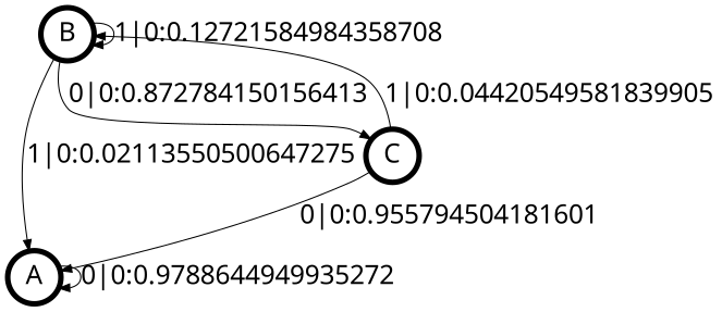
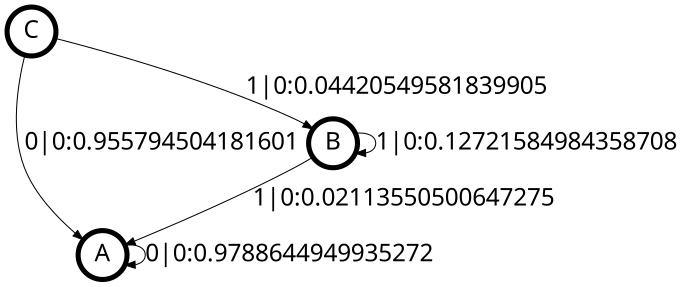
  digraph {
    fontname="CMU Serif Roman"
    node [fontname="CMU Serif Roman" fontsize=24 penwidth=5 shape=circle]
    edge [fontname="CMU Serif Roman" fontsize=24]
    A
    B
    C
    A -> A [label="0|0:0.9788644949935272\l"]
    B -> A [label="1|0:0.02113550500647275\l"]
    B -> B [label="1|0:0.12721584984358708\l"]
-   B -> C [label="0|0:0.872784150156413\l"]
    C -> A [label="0|0:0.955794504181601\l"]
    C -> B [label="1|0:0.04420549581839905\l"]
  }
